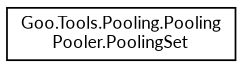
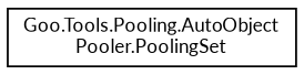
  digraph {
    rankdir=TB
    fontname=Lato
-   n1 [color=black fillcolor=white fontname=Lato fontsize=10 height=0.2 label="Goo.Tools.Pooling.Pooling\lPooler.PoolingSet" shape=record style=filled width=0.4]
+   n1 [color=black fillcolor=white fontname=Lato fontsize=10 height=0.2 label="Goo.Tools.Pooling.AutoObject\lPooler.PoolingSet" shape=record style=filled width=0.4]
  }
